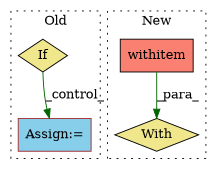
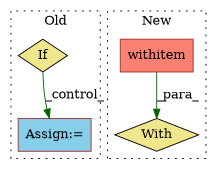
  digraph {
    node [color=black fillcolor=khaki l=3 shape=diamond style=filled]
    edge [color=darkgreen]
    n1 [a=96 label=If s=9690]
    n2 [a=68 color=brown fillcolor=skyblue label="Assign:=" s=9778 shape=box]
    n3 [a=39 l="5,32" label=With s="4812,4822"]
-   n4 [a=49 fillcolor=salmon l=5 label=withitem s=4817 shape=box]
+   n4 [a=49 color=brown fillcolor=salmon l=5 label=withitem s=4817 shape=box]
    subgraph cluster_1 {
      label=Old
      style=dotted
      n1
      n2
    }
    subgraph cluster_2 {
      label=New
      style=dotted
      n3
      n4
    }
    n1 -> n2 [label=_control_]
    n4 -> n3 [label=_para_]
  }
